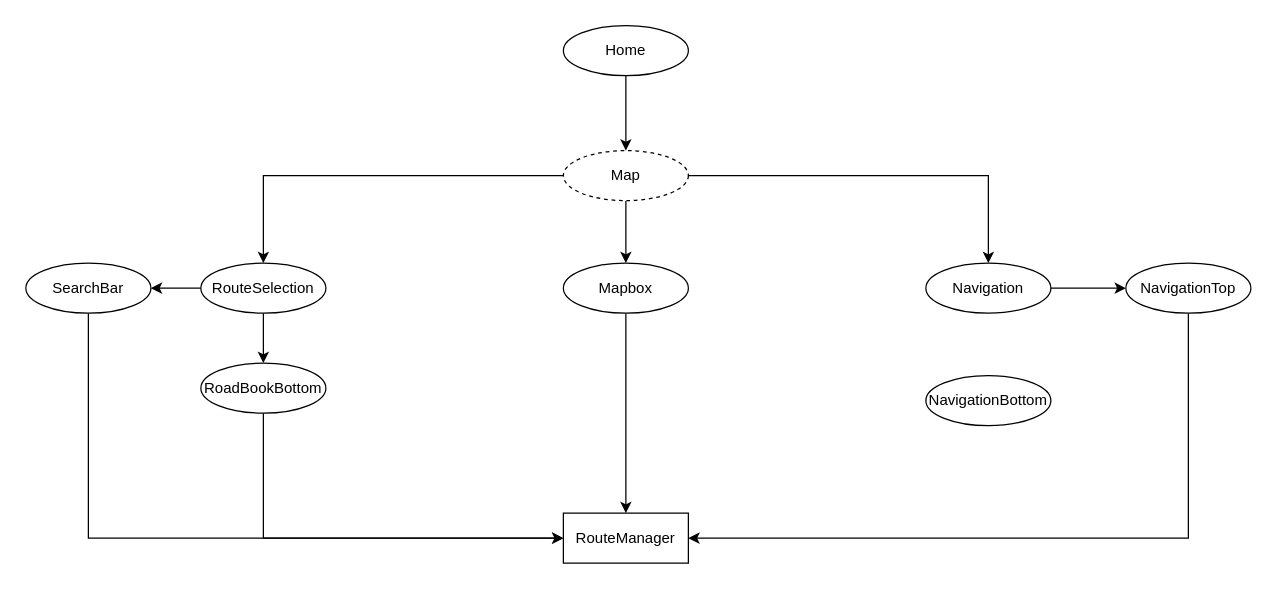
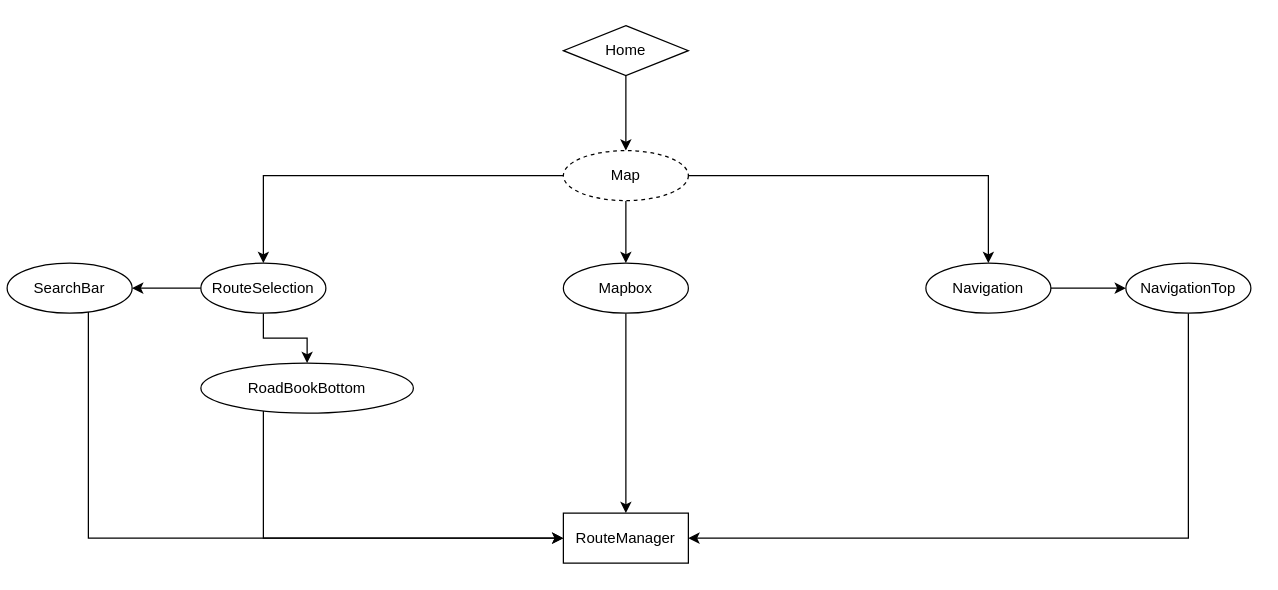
  <mxCell id="0" />
  <mxCell id="1" parent="0" />
  <mxCell id="2" style="edgeStyle=orthogonalEdgeStyle;rounded=0;orthogonalLoop=1;jettySize=auto;html=1;" parent="1" source="3" target="7" edge="1"><mxGeometry relative="1" as="geometry" /></mxCell>
- <mxCell id="3" value="Home" style="ellipse;whiteSpace=wrap;html=1;align=center;" parent="1" vertex="1"><mxGeometry x="450" y="20" width="100" height="40" as="geometry" /></mxCell>
+ <mxCell id="3" value="Home" style="rhombus;whiteSpace=wrap;html=1;align=center;" parent="1" vertex="1"><mxGeometry x="450" y="20" width="100" height="40" as="geometry" /></mxCell>
  <mxCell id="4" style="edgeStyle=orthogonalEdgeStyle;rounded=0;orthogonalLoop=1;jettySize=auto;html=1;" parent="1" source="7" target="9" edge="1"><mxGeometry relative="1" as="geometry" /></mxCell>
  <mxCell id="5" style="edgeStyle=orthogonalEdgeStyle;rounded=0;orthogonalLoop=1;jettySize=auto;html=1;" parent="1" source="7" target="12" edge="1"><mxGeometry relative="1" as="geometry" /></mxCell>
  <mxCell id="6" style="edgeStyle=orthogonalEdgeStyle;rounded=0;orthogonalLoop=1;jettySize=auto;html=1;" parent="1" source="7" target="14" edge="1"><mxGeometry relative="1" as="geometry" /></mxCell>
  <mxCell id="7" value="Map" style="ellipse;whiteSpace=wrap;html=1;align=center;dashed=1;" parent="1" vertex="1"><mxGeometry x="450" y="120" width="100" height="40" as="geometry" /></mxCell>
  <mxCell id="8" style="edgeStyle=orthogonalEdgeStyle;rounded=0;orthogonalLoop=1;jettySize=auto;html=1;" parent="1" source="9" target="22" edge="1"><mxGeometry relative="1" as="geometry" /></mxCell>
  <mxCell id="9" value="Mapbox" style="ellipse;whiteSpace=wrap;html=1;align=center;" parent="1" vertex="1"><mxGeometry x="450" y="210" width="100" height="40" as="geometry" /></mxCell>
  <mxCell id="10" style="edgeStyle=orthogonalEdgeStyle;rounded=0;orthogonalLoop=1;jettySize=auto;html=1;" parent="1" source="12" target="21" edge="1"><mxGeometry relative="1" as="geometry" /></mxCell>
  <mxCell id="11" style="edgeStyle=orthogonalEdgeStyle;rounded=0;orthogonalLoop=1;jettySize=auto;html=1;" parent="1" source="12" target="19" edge="1"><mxGeometry relative="1" as="geometry" /></mxCell>
  <mxCell id="12" value="RouteSelection" style="ellipse;whiteSpace=wrap;html=1;align=center;" parent="1" vertex="1"><mxGeometry x="160" y="210" width="100" height="40" as="geometry" /></mxCell>
  <mxCell id="13" style="edgeStyle=orthogonalEdgeStyle;rounded=0;orthogonalLoop=1;jettySize=auto;html=1;" parent="1" source="14" target="16" edge="1"><mxGeometry relative="1" as="geometry" /></mxCell>
  <mxCell id="14" value="Navigation" style="ellipse;whiteSpace=wrap;html=1;align=center;" parent="1" vertex="1"><mxGeometry x="740" y="210" width="100" height="40" as="geometry" /></mxCell>
  <mxCell id="15" style="edgeStyle=orthogonalEdgeStyle;rounded=0;orthogonalLoop=1;jettySize=auto;html=1;entryX=1;entryY=0.5;entryDx=0;entryDy=0;" parent="1" source="16" target="22" edge="1"><mxGeometry relative="1" as="geometry"><Array as="points"><mxPoint x="950" y="430" /></Array></mxGeometry></mxCell>
  <mxCell id="16" value="NavigationTop" style="ellipse;whiteSpace=wrap;html=1;align=center;" parent="1" vertex="1"><mxGeometry x="900" y="210" width="100" height="40" as="geometry" /></mxCell>
- <mxCell id="17" value="NavigationBottom" style="ellipse;whiteSpace=wrap;html=1;align=center;" parent="1" vertex="1"><mxGeometry x="740" y="300" width="100" height="40" as="geometry" /></mxCell>
  <mxCell id="18" style="edgeStyle=orthogonalEdgeStyle;rounded=0;orthogonalLoop=1;jettySize=auto;html=1;entryX=0;entryY=0.5;entryDx=0;entryDy=0;" parent="1" source="19" target="22" edge="1"><mxGeometry relative="1" as="geometry"><Array as="points"><mxPoint x="70" y="430" /></Array></mxGeometry></mxCell>
- <mxCell id="19" value="SearchBar" style="ellipse;whiteSpace=wrap;html=1;align=center;" parent="1" vertex="1"><mxGeometry x="20" y="210" width="100" height="40" as="geometry" /></mxCell>
+ <mxCell id="19" value="SearchBar" style="ellipse;whiteSpace=wrap;html=1;align=center;" parent="1" vertex="1"><mxGeometry x="5" y="210" width="100" height="40" as="geometry" /></mxCell>
  <mxCell id="20" style="edgeStyle=orthogonalEdgeStyle;rounded=0;orthogonalLoop=1;jettySize=auto;html=1;entryX=0;entryY=0.5;entryDx=0;entryDy=0;" parent="1" source="21" target="22" edge="1"><mxGeometry relative="1" as="geometry"><Array as="points"><mxPoint x="210" y="430" /></Array></mxGeometry></mxCell>
- <mxCell id="21" value="RoadBookBottom" style="ellipse;whiteSpace=wrap;html=1;align=center;" parent="1" vertex="1"><mxGeometry x="160" y="290" width="100" height="40" as="geometry" /></mxCell>
+ <mxCell id="21" value="RoadBookBottom" style="ellipse;whiteSpace=wrap;html=1;align=center;" parent="1" vertex="1"><mxGeometry x="160" y="290" width="170" height="40" as="geometry" /></mxCell>
  <mxCell id="22" value="RouteManager" style="whiteSpace=wrap;html=1;align=center;" parent="1" vertex="1"><mxGeometry x="450" y="410" width="100" height="40" as="geometry" /></mxCell>
